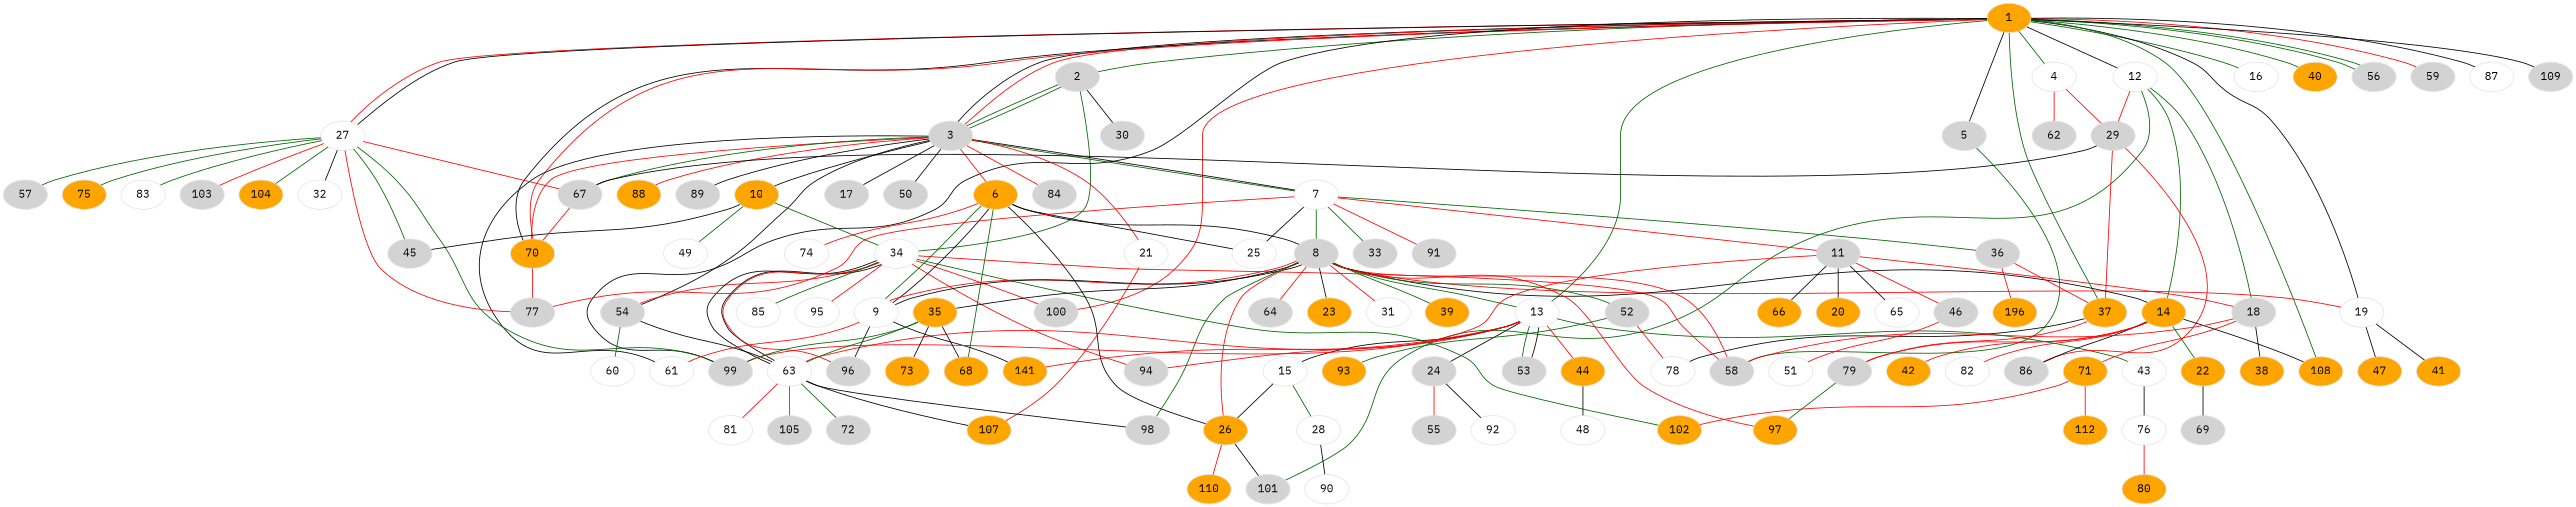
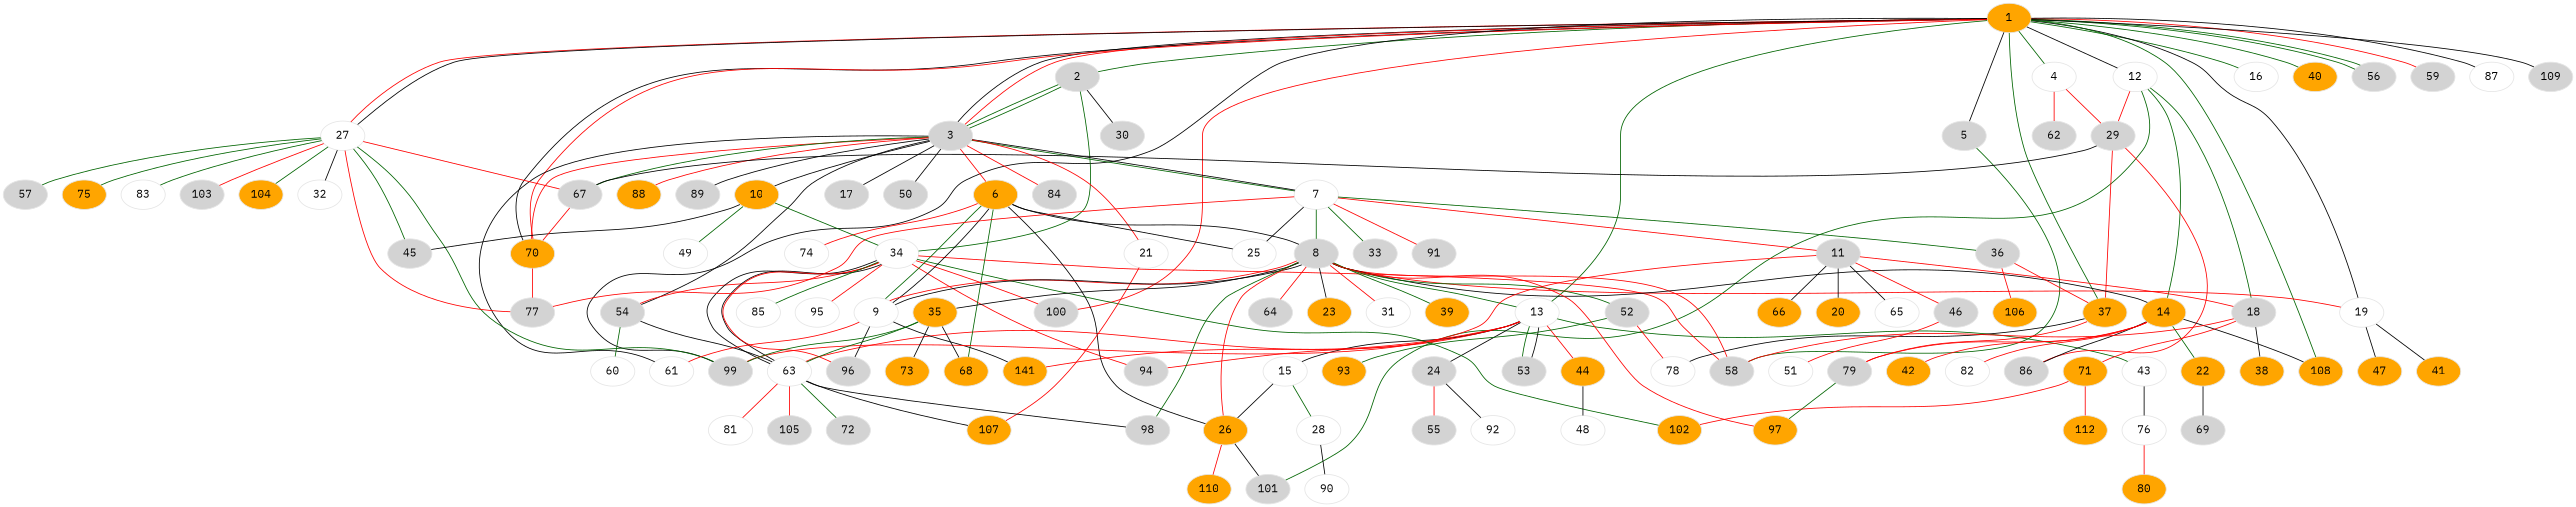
  graph {
    fontname="IBM Plex Mono"
    node [color=gray90 fillcolor=lightgrey fontname="IBM Plex Mono" style=filled]
    edge [color=red fontname="IBM Plex Mono"]
    1 [fillcolor=orange]
    2
    3
    4 [fillcolor=white]
    5
    12 [fillcolor=white]
    13 [fillcolor=white]
    16 [fillcolor=white]
    19 [fillcolor=white]
    27 [fillcolor=white]
    37 [fillcolor=orange]
    40 [fillcolor=orange]
    56
    59
    70 [fillcolor=orange]
    87 [fillcolor=white]
    99
    100
    108 [fillcolor=orange]
    109
    30
    34 [fillcolor=white]
    6 [fillcolor=orange]
    7 [fillcolor=white]
    10 [fillcolor=orange]
    17
    21 [fillcolor=white]
    50
    54
    61 [fillcolor=white]
    67
    84
    88 [fillcolor=orange]
    89
    29
    62
    58
    14 [fillcolor=orange]
    18
    101
    n41 [fillcolor=orange label=141]
    15 [fillcolor=white]
    24
    43 [fillcolor=white]
    44 [fillcolor=orange]
    53
    63 [fillcolor=white]
    94
    41 [fillcolor=orange]
    47 [fillcolor=orange]
    77
    45
    32 [fillcolor=white]
    57
    75 [fillcolor=orange]
    83 [fillcolor=white]
    103
    104 [fillcolor=orange]
    79
    78 [fillcolor=white]
    96
    85 [fillcolor=white]
    95 [fillcolor=white]
    102 [fillcolor=orange]
    8
    9 [fillcolor=white]
    25 [fillcolor=white]
    26 [fillcolor=orange]
    68 [fillcolor=orange]
    74 [fillcolor=white]
    11
    33
    36
    91
    49 [fillcolor=white]
    107 [fillcolor=orange]
    60 [fillcolor=white]
    86
    23 [fillcolor=orange]
    31 [fillcolor=white]
    35 [fillcolor=orange]
    39 [fillcolor=orange]
    52
    64
    97 [fillcolor=orange]
    98
    110 [fillcolor=orange]
    20 [fillcolor=orange]
    46
    65 [fillcolor=white]
    66 [fillcolor=orange]
-   106 [fillcolor=orange label=196]
+   106 [fillcolor=orange]
    22 [fillcolor=orange]
    42 [fillcolor=orange]
    82 [fillcolor=white]
    73 [fillcolor=orange]
    93 [fillcolor=orange]
    38 [fillcolor=orange]
    71 [fillcolor=orange]
    51 [fillcolor=white]
    28 [fillcolor=white]
    55
    92 [fillcolor=white]
    76 [fillcolor=white]
    48 [fillcolor=white]
    72
    81 [fillcolor=white]
    105
    69
    90 [fillcolor=white]
    112 [fillcolor=orange]
    80 [fillcolor=orange]
    1 -- 2 [color=darkgreen]
    1 -- 3 [color=black]
    1 -- 3
    1 -- 4 [color=darkgreen]
    1 -- 5 [color=black]
    1 -- 12 [color=black]
    1 -- 13 [color=darkgreen]
    1 -- 16 [color=darkgreen]
    1 -- 19 [color=black]
    1 -- 27
    1 -- 27 [color=black]
    1 -- 37 [color=darkgreen]
    1 -- 40 [color=darkgreen]
    1 -- 56 [color=darkgreen]
    1 -- 56 [color=darkgreen]
    1 -- 59
    1 -- 70 [color=black]
    1 -- 70
    1 -- 87 [color=black]
    1 -- 99 [color=black]
    1 -- 100
    1 -- 108 [color=darkgreen]
    1 -- 109 [color=black]
    2 -- 3 [color=darkgreen]
    2 -- 3 [color=darkgreen]
    2 -- 30 [color=black]
    2 -- 34 [color=darkgreen]
    3 -- 70
    3 -- 6
    3 -- 7 [color=darkgreen]
    3 -- 7 [color=black]
    3 -- 10 [color=black]
    3 -- 17 [color=black]
    3 -- 21
    3 -- 50 [color=black]
    3 -- 54 [color=black]
    3 -- 61 [color=black]
    3 -- 67 [color=darkgreen]
    3 -- 84
    3 -- 88
    3 -- 89 [color=black]
    4 -- 29
    4 -- 62
    5 -- 58 [color=darkgreen]
    12 -- 29
    12 -- 14 [color=darkgreen]
    12 -- 18 [color=darkgreen]
    12 -- 101 [color=darkgreen]
    13 -- n41
    13 -- 15 [color=black]
    13 -- 24 [color=black]
    13 -- 43 [color=darkgreen]
    13 -- 44
    13 -- 53 [color=darkgreen]
    13 -- 53 [color=black]
    13 -- 63
    13 -- 94
    19 -- 41 [color=black]
    19 -- 47 [color=black]
    27 -- 99 [color=darkgreen]
    27 -- 67
    27 -- 77
    27 -- 45 [color=darkgreen]
    27 -- 32 [color=black]
    27 -- 57 [color=darkgreen]
    27 -- 75 [color=darkgreen]
    27 -- 83 [color=darkgreen]
    27 -- 103
    27 -- 104 [color=darkgreen]
    37 -- 79
    37 -- 78 [color=black]
    70 -- 77
    34 -- 100
    34 -- 54
    34 -- 58
    34 -- 63 [color=black]
    34 -- 63 [color=black]
    34 -- 94
    34 -- 96
    34 -- 85 [color=darkgreen]
    34 -- 95
    34 -- 102 [color=darkgreen]
    6 -- 8 [color=black]
    6 -- 9 [color=darkgreen]
    6 -- 9 [color=black]
    6 -- 25 [color=black]
    6 -- 26 [color=black]
    6 -- 68 [color=darkgreen]
    6 -- 74
    7 -- 77
    7 -- 8 [color=darkgreen]
    7 -- 25 [color=black]
    7 -- 11
    7 -- 33 [color=darkgreen]
    7 -- 36 [color=darkgreen]
    7 -- 91
    10 -- 34 [color=darkgreen]
    10 -- 45 [color=black]
    10 -- 49 [color=darkgreen]
    21 -- 107
    54 -- 63 [color=black]
    54 -- 60 [color=darkgreen]
    67 -- 70
    29 -- 37
    29 -- 67 [color=black]
    29 -- 86
    14 -- 108 [color=black]
    14 -- 79
    14 -- 86 [color=black]
    14 -- 22 [color=darkgreen]
    14 -- 42
    14 -- 82
    18 -- 58
    18 -- 38 [color=black]
    18 -- 71
    15 -- 26 [color=black]
    15 -- 28 [color=darkgreen]
    24 -- 55
    24 -- 92 [color=black]
    43 -- 76 [color=black]
    44 -- 48 [color=black]
    63 -- 107 [color=black]
    63 -- 98 [color=black]
    63 -- 72 [color=darkgreen]
    63 -- 81
    63 -- 105
    79 -- 97 [color=darkgreen]
    8 -- 13 [color=darkgreen]
    8 -- 19
    8 -- 58
    8 -- 14 [color=black]
    8 -- 9
    8 -- 9 [color=black]
    8 -- 26
    8 -- 23 [color=black]
    8 -- 31
    8 -- 35 [color=black]
    8 -- 39 [color=darkgreen]
    8 -- 52 [color=darkgreen]
    8 -- 64
    8 -- 97
    8 -- 98 [color=darkgreen]
    9 -- 61
    9 -- n41 [color=black]
    9 -- 96 [color=black]
    26 -- 101 [color=black]
    26 -- 110
    11 -- 99
    11 -- 18
    11 -- 20 [color=black]
    11 -- 46
    11 -- 65 [color=black]
    11 -- 66 [color=black]
    36 -- 37
    36 -- 106
    35 -- 99 [color=darkgreen]
    35 -- 63 [color=darkgreen]
    35 -- 68 [color=black]
    35 -- 73 [color=black]
    52 -- 78
    52 -- 93 [color=darkgreen]
    46 -- 51
    22 -- 69 [color=black]
    71 -- 102
    71 -- 112
    28 -- 90 [color=black]
    76 -- 80
  }
